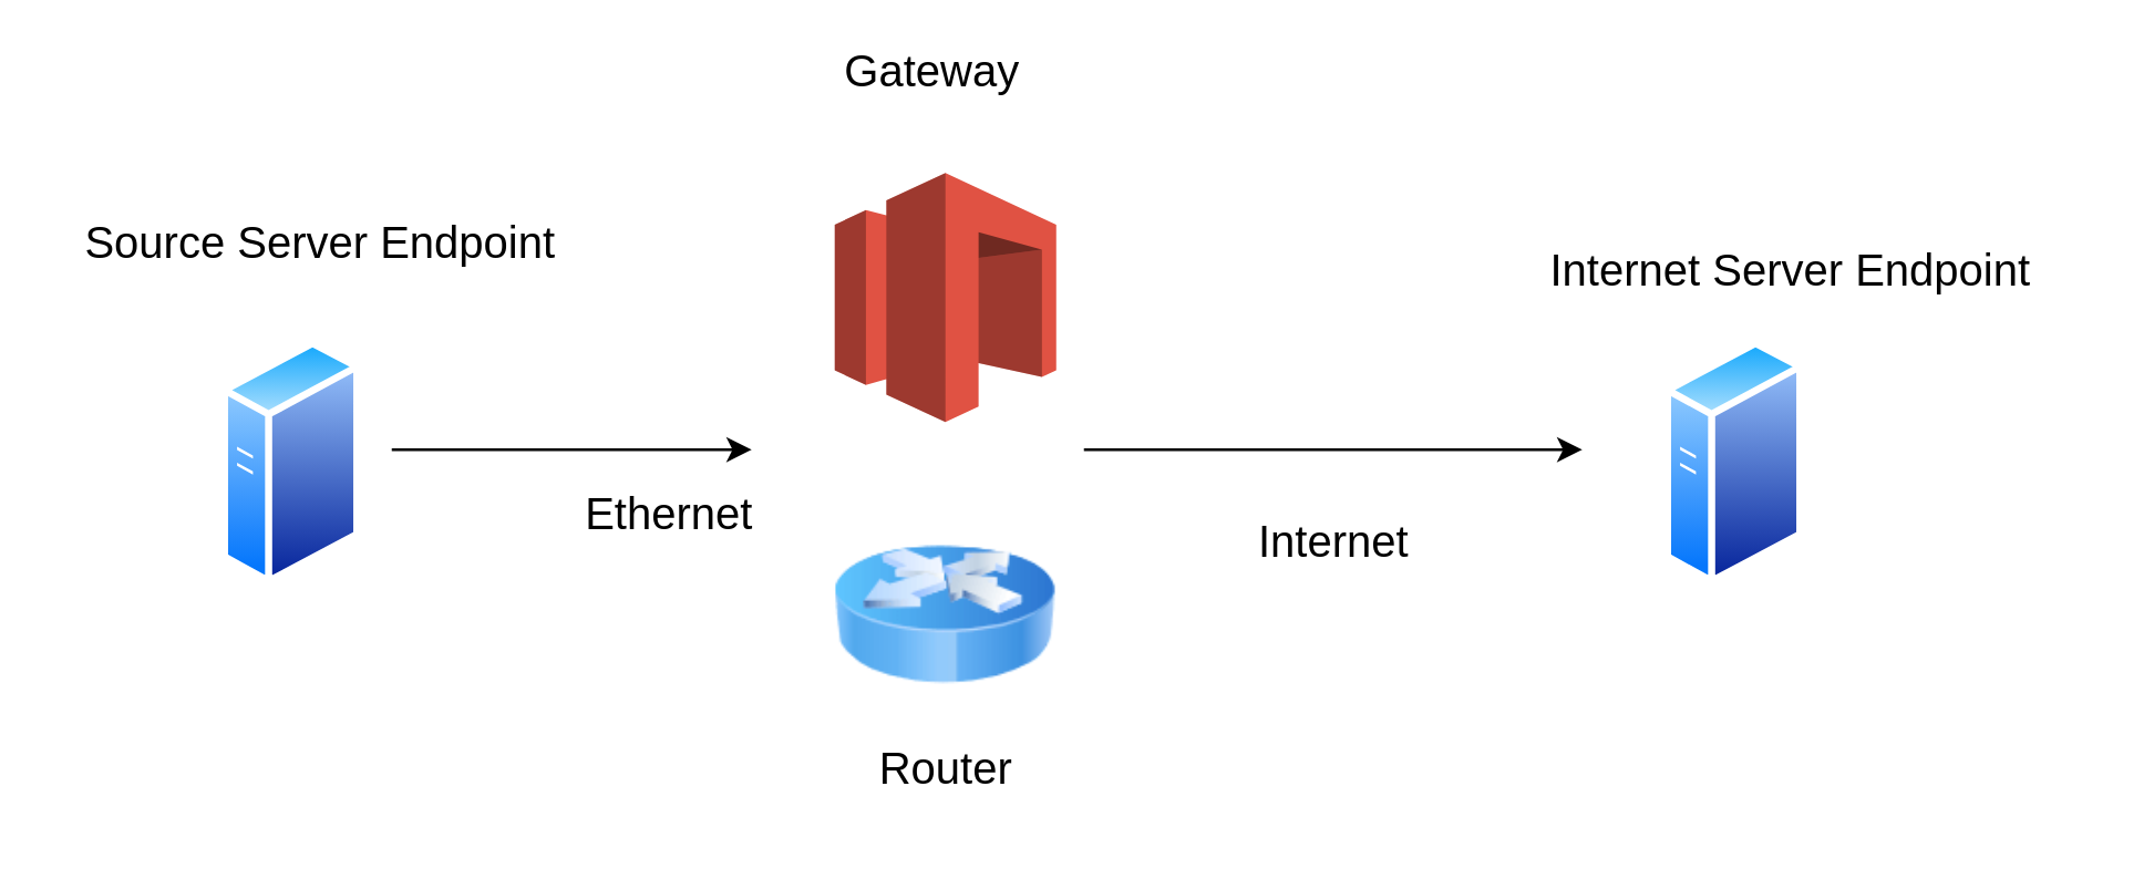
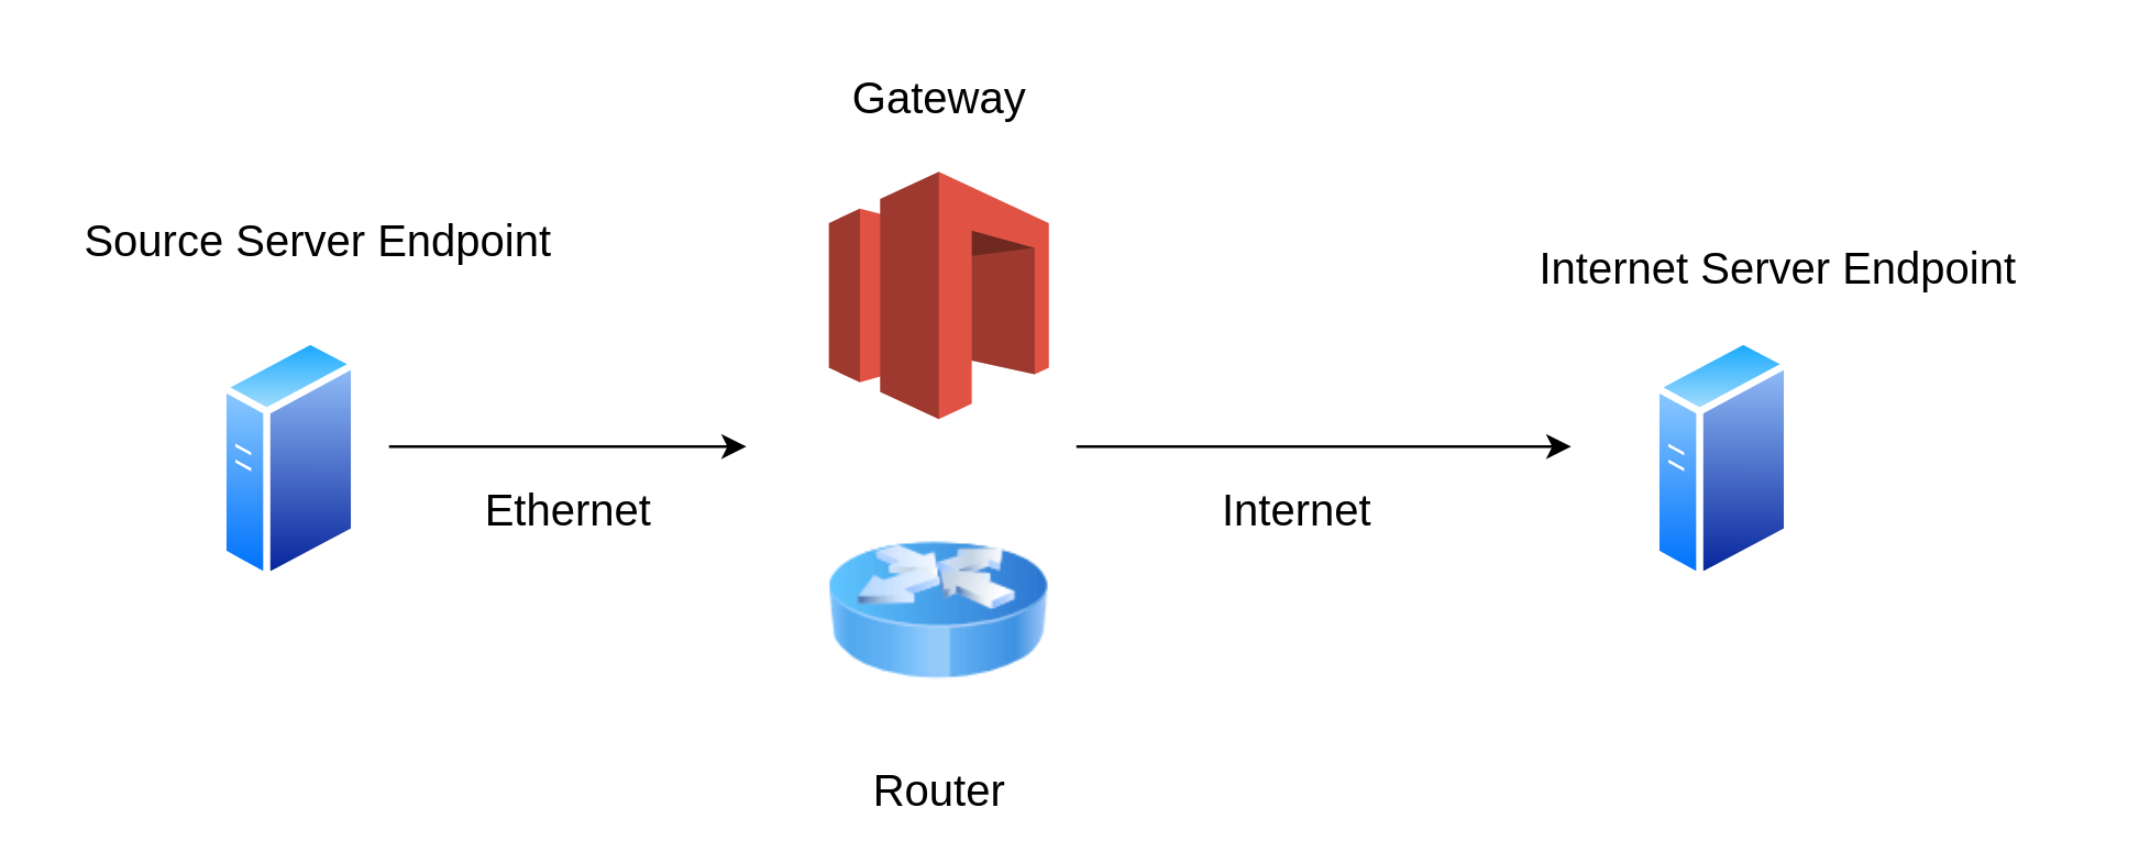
  <mxCell id="0" />
  <mxCell id="1" parent="0" />
  <mxCell id="2" value="" style="image;aspect=fixed;perimeter=ellipsePerimeter;html=1;align=center;shadow=0;dashed=0;spacingTop=3;image=img/lib/active_directory/generic_server.svg;" vertex="1" parent="1"><mxGeometry x="79.8" y="122" width="50.4" height="90" as="geometry" /></mxCell>
  <mxCell id="3" value="&lt;font style=&quot;font-size: 16px;&quot;&gt;Source Server Endpoint&lt;/font&gt;" style="text;html=1;align=center;verticalAlign=middle;resizable=0;points=[];autosize=1;strokeColor=none;fillColor=none;" vertex="1" parent="1"><mxGeometry x="20" y="72" width="190" height="30" as="geometry" /></mxCell>
  <mxCell id="4" value="" style="endArrow=classic;html=1;rounded=0;" edge="1" parent="1"><mxGeometry width="50" height="50" relative="1" as="geometry"><mxPoint x="141" y="162" as="sourcePoint" /><mxPoint x="271" y="162" as="targetPoint" /></mxGeometry></mxCell>
  <mxCell id="5" value="" style="image;html=1;image=img/lib/clip_art/networking/Router_Icon_128x128.png" vertex="1" parent="1"><mxGeometry x="301" y="182" width="80" height="80" as="geometry" /></mxCell>
  <mxCell id="6" value="" style="outlineConnect=0;dashed=0;verticalLabelPosition=bottom;verticalAlign=top;align=center;html=1;shape=mxgraph.aws3.storage_gateway;fillColor=#E05243;gradientColor=none;" vertex="1" parent="1"><mxGeometry x="301" y="62" width="80" height="90" as="geometry" /></mxCell>
- <mxCell id="7" value="&lt;font style=&quot;font-size: 16px;&quot;&gt;Gateway&lt;/font&gt;" style="text;html=1;align=center;verticalAlign=middle;resizable=0;points=[];autosize=1;strokeColor=none;fillColor=none;" vertex="1" parent="1"><mxGeometry x="291" y="10" width="90" height="30" as="geometry" /></mxCell>
- <mxCell id="8" value="&lt;font style=&quot;font-size: 16px;&quot;&gt;Router&lt;/font&gt;" style="text;html=1;align=center;verticalAlign=middle;resizable=0;points=[];autosize=1;strokeColor=none;fillColor=none;" vertex="1" parent="1"><mxGeometry x="306" y="262" width="70" height="30" as="geometry" /></mxCell>
+ <mxCell id="7" value="&lt;font style=&quot;font-size: 16px;&quot;&gt;Gateway&lt;/font&gt;" style="text;html=1;align=center;verticalAlign=middle;resizable=0;points=[];autosize=1;strokeColor=none;fillColor=none;" vertex="1" parent="1"><mxGeometry x="296" y="20" width="90" height="30" as="geometry" /></mxCell>
+ <mxCell id="8" value="&lt;font style=&quot;font-size: 16px;&quot;&gt;Router&lt;/font&gt;" style="text;html=1;align=center;verticalAlign=middle;resizable=0;points=[];autosize=1;strokeColor=none;fillColor=none;" vertex="1" parent="1"><mxGeometry x="306" y="272" width="70" height="30" as="geometry" /></mxCell>
  <mxCell id="9" value="" style="endArrow=classic;html=1;rounded=0;" edge="1" parent="1"><mxGeometry width="50" height="50" relative="1" as="geometry"><mxPoint x="391" y="162" as="sourcePoint" /><mxPoint x="571" y="162" as="targetPoint" /></mxGeometry></mxCell>
  <mxCell id="10" value="" style="image;aspect=fixed;perimeter=ellipsePerimeter;html=1;align=center;shadow=0;dashed=0;spacingTop=3;image=img/lib/active_directory/generic_server.svg;" vertex="1" parent="1"><mxGeometry x="601" y="122" width="50.4" height="90" as="geometry" /></mxCell>
  <mxCell id="11" value="&lt;font style=&quot;font-size: 16px;&quot;&gt;Internet Server Endpoint&lt;/font&gt;" style="text;html=1;align=center;verticalAlign=middle;resizable=0;points=[];autosize=1;strokeColor=none;fillColor=none;" vertex="1" parent="1"><mxGeometry x="536" y="82" width="220" height="30" as="geometry" /></mxCell>
- <mxCell id="12" value="&lt;font style=&quot;font-size: 16px;&quot;&gt;Ethernet&lt;/font&gt;" style="text;html=1;align=center;verticalAlign=middle;resizable=0;points=[];autosize=1;strokeColor=none;fillColor=none;" vertex="1" parent="1"><mxGeometry x="201" y="170" width="80" height="30" as="geometry" /></mxCell>
- <mxCell id="13" value="&lt;font style=&quot;font-size: 16px;&quot;&gt;Internet&lt;/font&gt;" style="text;html=1;align=center;verticalAlign=middle;resizable=0;points=[];autosize=1;strokeColor=none;fillColor=none;" vertex="1" parent="1"><mxGeometry x="441" y="180" width="80" height="30" as="geometry" /></mxCell>
+ <mxCell id="12" value="&lt;font style=&quot;font-size: 16px;&quot;&gt;Ethernet&lt;/font&gt;" style="text;html=1;align=center;verticalAlign=middle;resizable=0;points=[];autosize=1;strokeColor=none;fillColor=none;" vertex="1" parent="1"><mxGeometry x="166" y="170" width="80" height="30" as="geometry" /></mxCell>
+ <mxCell id="13" value="&lt;font style=&quot;font-size: 16px;&quot;&gt;Internet&lt;/font&gt;" style="text;html=1;align=center;verticalAlign=middle;resizable=0;points=[];autosize=1;strokeColor=none;fillColor=none;" vertex="1" parent="1"><mxGeometry x="431" y="170" width="80" height="30" as="geometry" /></mxCell>
